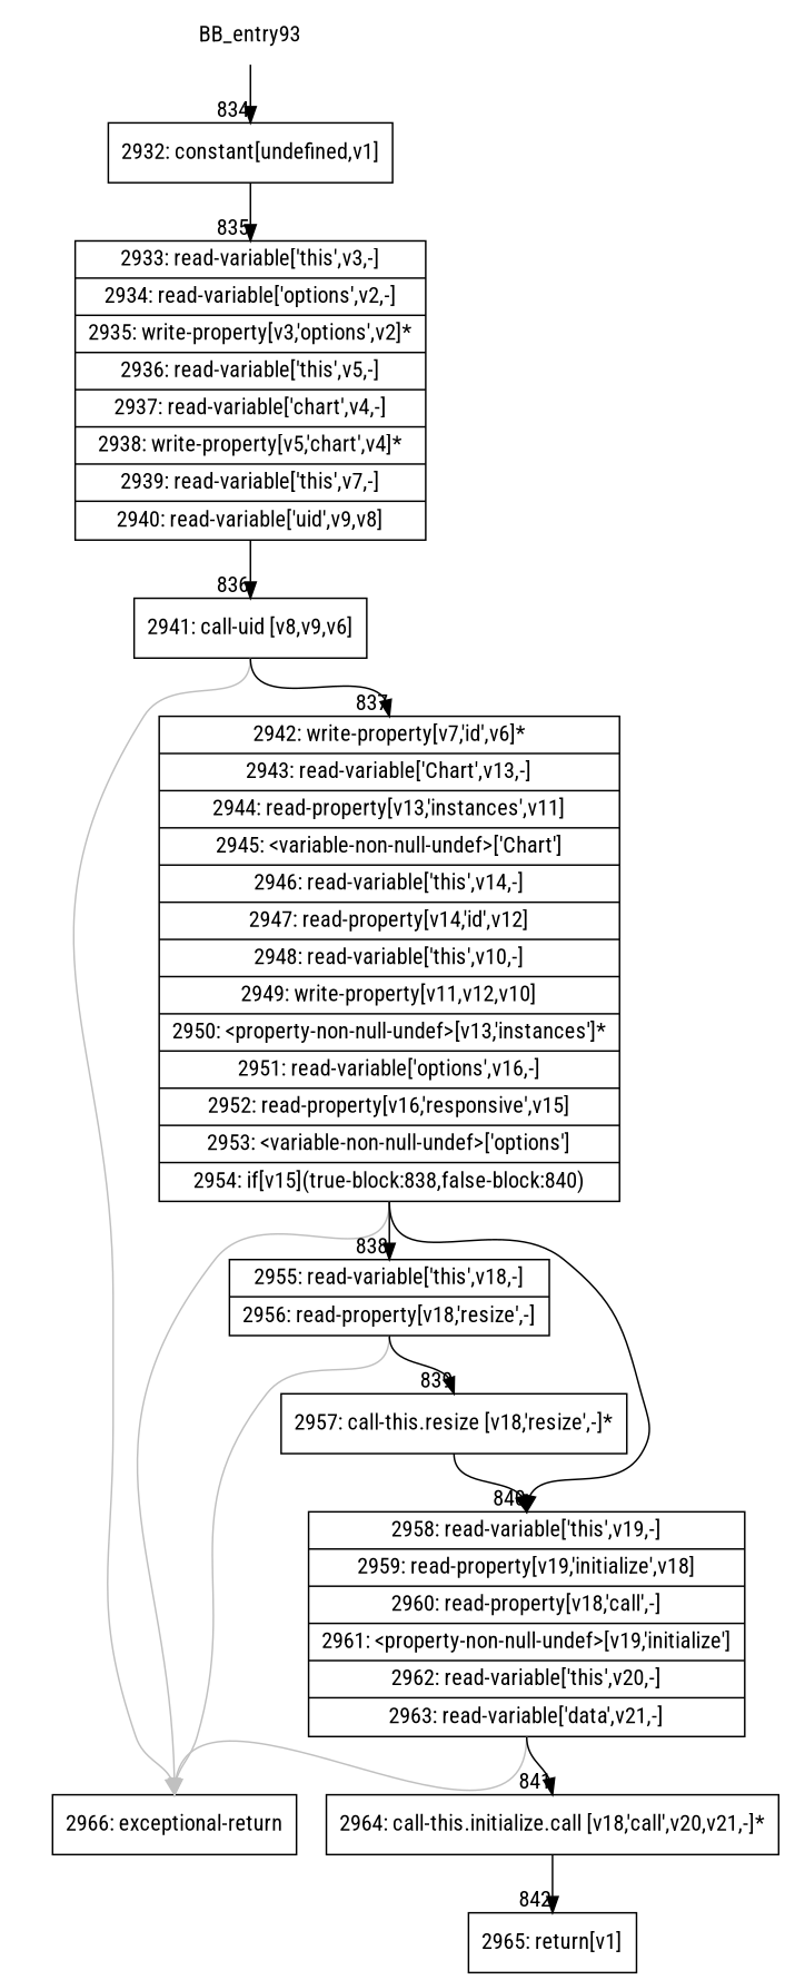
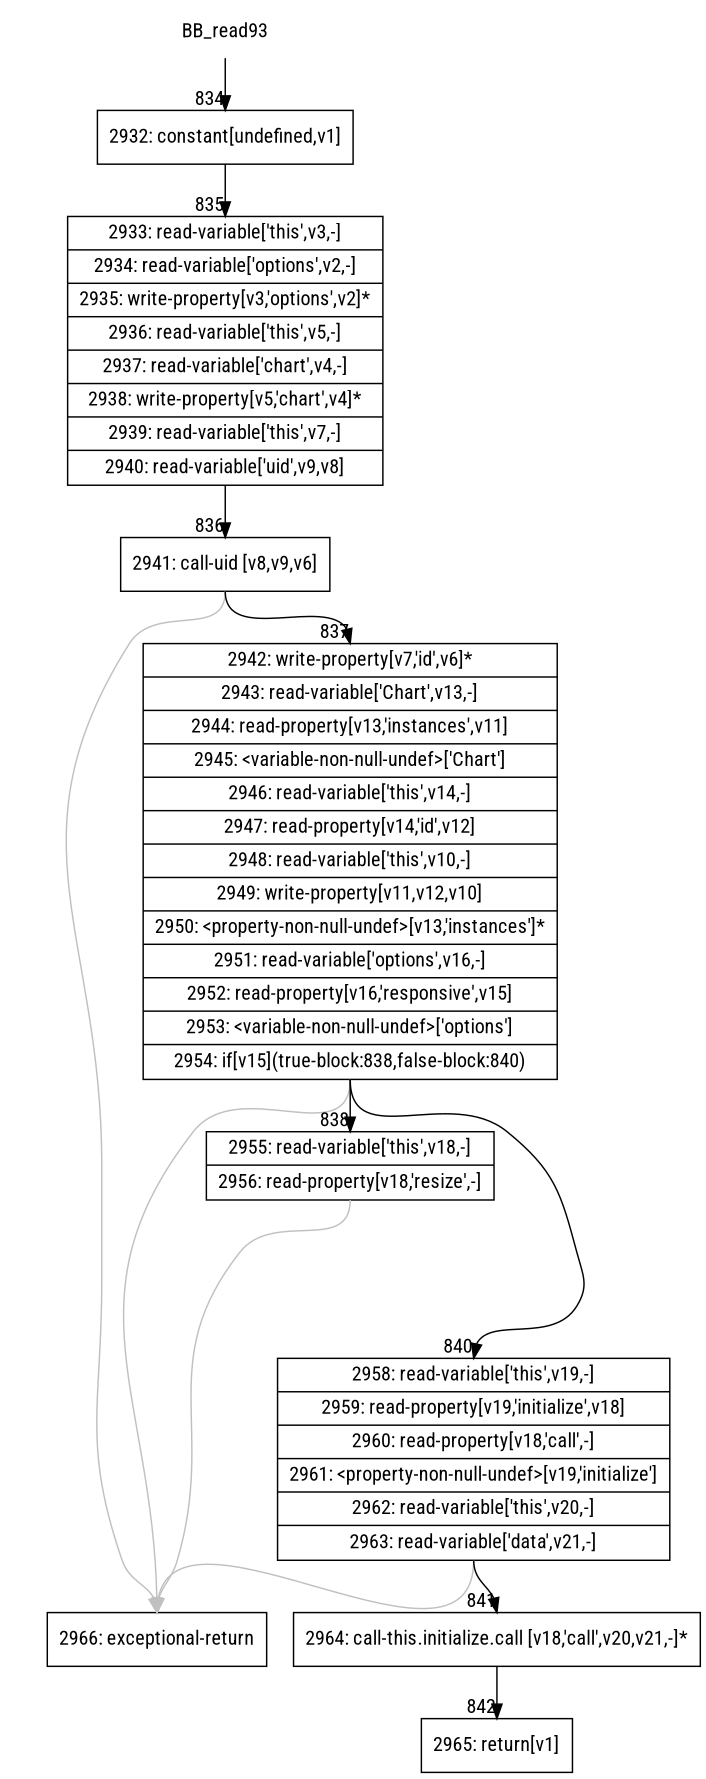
  digraph {
    fontname="Roboto Condensed"
    rankdir=TD
    node [fontname="Roboto Condensed" shape=record]
    edge [fontname="Roboto Condensed" headport=n tailport=s]
-   BB_entry93 [shape=none]
+   BB_entry93 [shape=none label=BB_read93]
    n2 [label="{2932: constant[undefined,v1]}"]
    n3 [label="{2933: read-variable['this',v3,-]|2934: read-variable['options',v2,-]|2935: write-property[v3,'options',v2]*|2936: read-variable['this',v5,-]|2937: read-variable['chart',v4,-]|2938: write-property[v5,'chart',v4]*|2939: read-variable['this',v7,-]|2940: read-variable['uid',v9,v8]}"]
    n4 [label="{2941: call-uid [v8,v9,v6]}"]
    n5 [label="{2966: exceptional-return}"]
    n6 [label="{2942: write-property[v7,'id',v6]*|2943: read-variable['Chart',v13,-]|2944: read-property[v13,'instances',v11]|2945: \<variable-non-null-undef\>['Chart']|2946: read-variable['this',v14,-]|2947: read-property[v14,'id',v12]|2948: read-variable['this',v10,-]|2949: write-property[v11,v12,v10]|2950: \<property-non-null-undef\>[v13,'instances']*|2951: read-variable['options',v16,-]|2952: read-property[v16,'responsive',v15]|2953: \<variable-non-null-undef\>['options']|2954: if[v15](true-block:838,false-block:840)}"]
    n7 [label="{2955: read-variable['this',v18,-]|2956: read-property[v18,'resize',-]}"]
    n8 [label="{2958: read-variable['this',v19,-]|2959: read-property[v19,'initialize',v18]|2960: read-property[v18,'call',-]|2961: \<property-non-null-undef\>[v19,'initialize']|2962: read-variable['this',v20,-]|2963: read-variable['data',v21,-]}"]
-   n9 [label="{2957: call-this.resize [v18,'resize',-]*}"]
    n10 [label="{2964: call-this.initialize.call [v18,'call',v20,v21,-]*}"]
    n11 [label="{2965: return[v1]}"]
    BB_entry93 -> n2 [headlabel="    834"]
    n2 -> n3 [headlabel="      835"]
    n3 -> n4 [headlabel="      836"]
    n4 -> n5 [color=gray]
    n4 -> n6 [headlabel="      837"]
    n6 -> n5 [color=gray]
    n6 -> n7 [headlabel="      838"]
    n6 -> n8 [headlabel="      840"]
    n7 -> n5 [color=gray]
-   n7 -> n9 [headlabel="      839"]
    n8 -> n5 [color=gray]
    n8 -> n10 [headlabel="      841"]
-   n9 -> n8
    n10 -> n11 [headlabel="      842"]
  }
